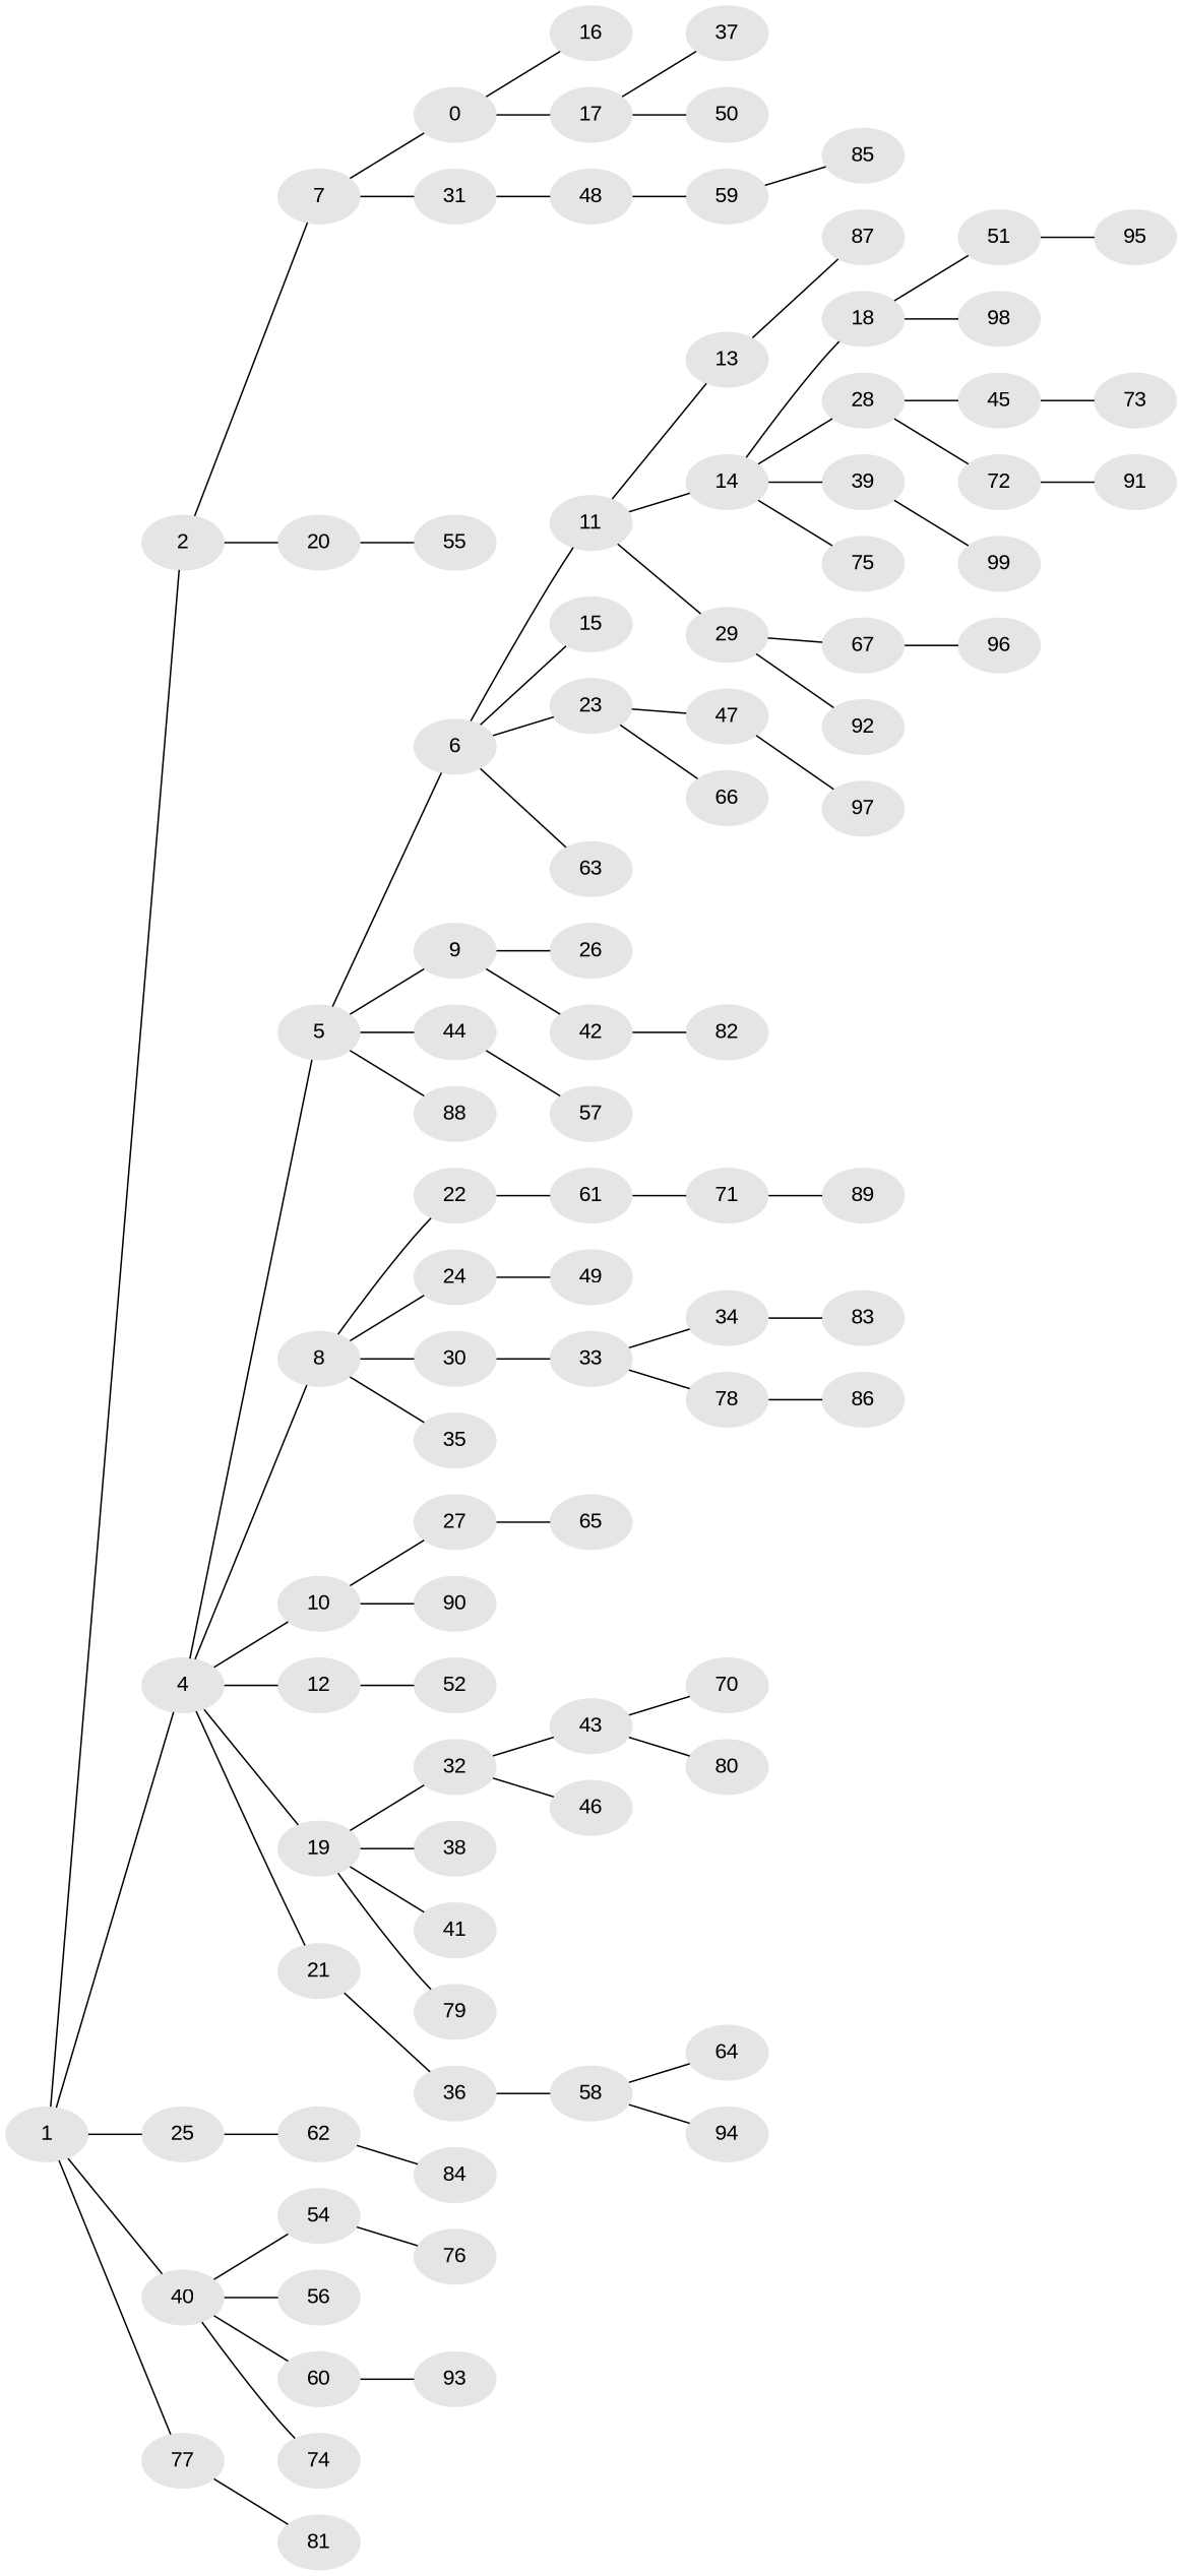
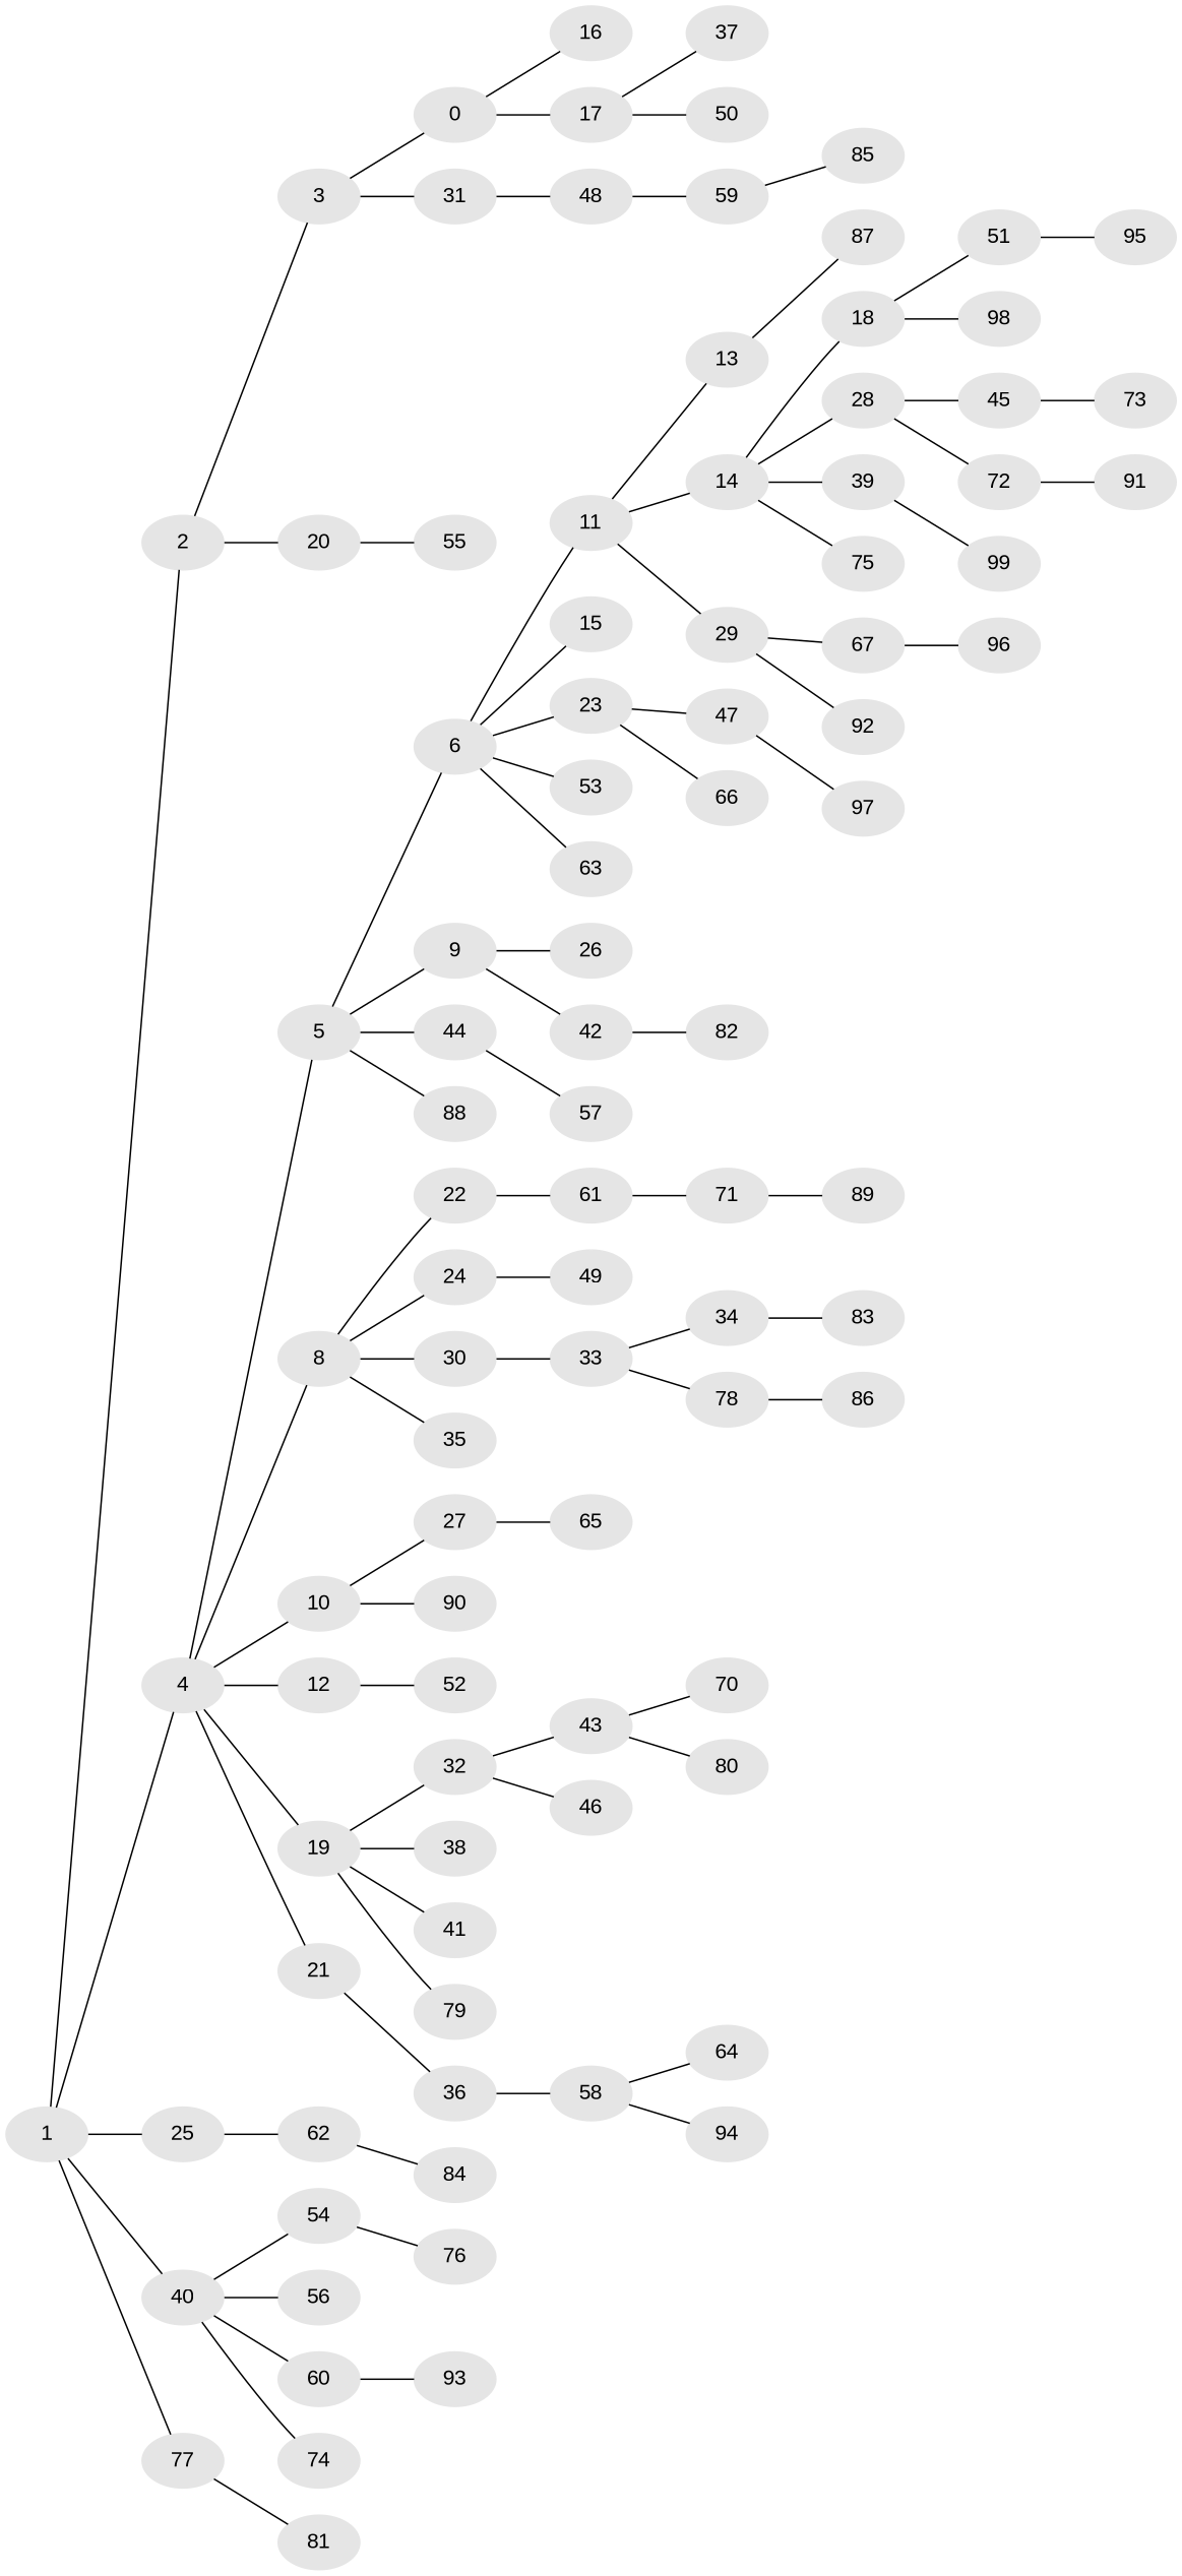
  graph {
    fontname="Liberation Sans"
    rankdir=LR
    node [color=gray90 fontname="Liberation Sans" style=filled]
    edge [fontname="Liberation Sans"]
    1
    2
    4
    25
    40
    77
-   3 [label=7]
+   3
    20
    5
    8
    10
    12
    19
    21
    62
    54
    56
    60
    74
    81
    n21 [label=0]
    31
    55
    16
    17
    48
    6
    9
    44
    88
    22
    24
    30
    35
    27
    90
    52
    32
    38
    41
    79
    36
    11
    15
    23
+   53
    63
    26
    42
    57
    13
    14
    29
    47
    66
    37
    50
    61
    49
    33
    82
    65
    87
    18
    28
    39
    75
    67
    92
    51
    n71 [label=98]
    45
    72
    n74 [label=99]
    95
    43
    46
    58
    71
    97
    84
    73
    91
    96
    34
    78
    59
    70
    80
    83
    86
    64
    94
    76
    93
    85
    89
    1 -- 2
    1 -- 4
    1 -- 25
    1 -- 40
    1 -- 77
    2 -- 3
    2 -- 20
    4 -- 5
    4 -- 8
    4 -- 10
    4 -- 12
    4 -- 19
    4 -- 21
    25 -- 62
    40 -- 54
    40 -- 56
    40 -- 60
    40 -- 74
    77 -- 81
    3 -- n21
    3 -- 31
    20 -- 55
    5 -- 6
    5 -- 9
    5 -- 44
    5 -- 88
    8 -- 22
    8 -- 24
    8 -- 30
    8 -- 35
    10 -- 27
    10 -- 90
    12 -- 52
    19 -- 32
    19 -- 38
    19 -- 41
    19 -- 79
    21 -- 36
    62 -- 84
    54 -- 76
    60 -- 93
    n21 -- 16
    n21 -- 17
    31 -- 48
    17 -- 37
    17 -- 50
    48 -- 59
    6 -- 11
    6 -- 15
    6 -- 23
+   6 -- 53
    6 -- 63
    9 -- 26
    9 -- 42
    44 -- 57
    22 -- 61
    24 -- 49
    30 -- 33
    27 -- 65
    32 -- 43
    32 -- 46
    36 -- 58
    11 -- 13
    11 -- 14
    11 -- 29
    23 -- 47
    23 -- 66
    42 -- 82
    13 -- 87
    14 -- 18
    14 -- 28
    14 -- 39
    14 -- 75
    29 -- 67
    29 -- 92
    47 -- 97
    61 -- 71
    33 -- 34
    33 -- 78
    18 -- 51
    18 -- n71
    28 -- 45
    28 -- 72
    39 -- n74
    67 -- 96
    51 -- 95
    45 -- 73
    72 -- 91
    43 -- 70
    43 -- 80
    58 -- 64
    58 -- 94
    71 -- 89
    34 -- 83
    78 -- 86
    59 -- 85
  }
